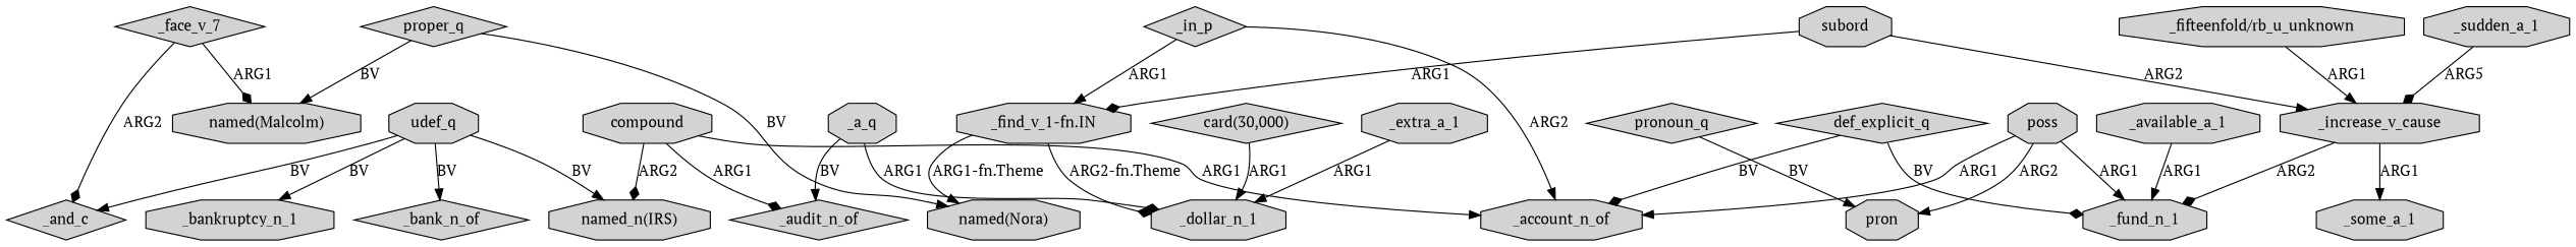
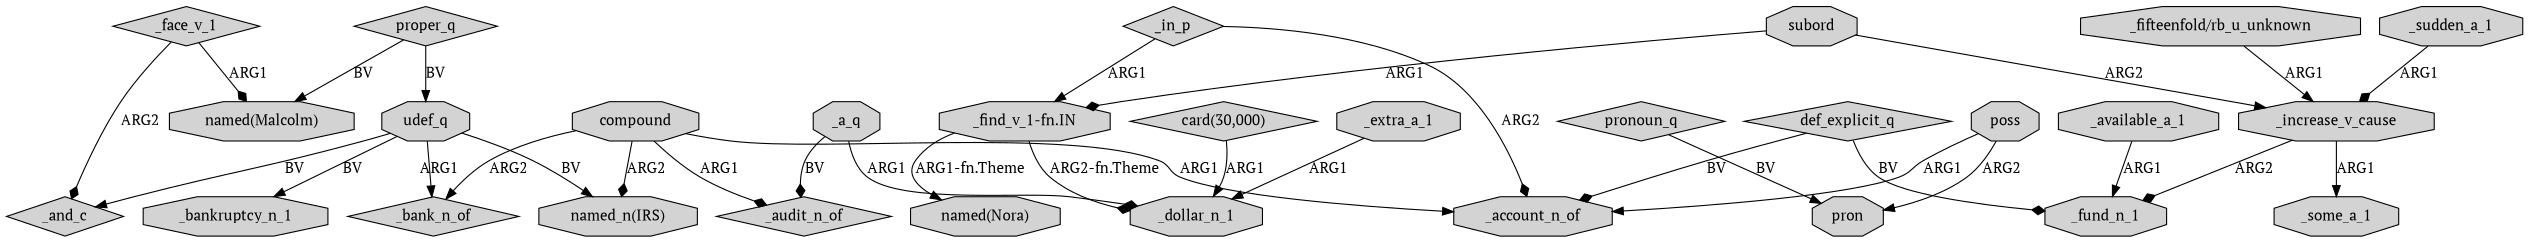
  digraph {
    fontname="PT Serif"
    node [fontname="PT Serif" shape=octagon style=filled]
    edge [arrowhead=normal fontname="PT Serif"]
    proper_q [shape=diamond]
    "named(Malcolm)"
    "named(Nora)"
    _bank_n_of [shape=diamond]
    compound
    _audit_n_of [shape=diamond]
    _account_n_of
    "named_n(IRS)"
    udef_q
    _bankruptcy_n_1
    _and_c [shape=diamond]
    _increase_v_cause
    _fund_n_1
    _some_a_1
    poss
    pron
-   _face_v_1 [shape=diamond label=_face_v_7]
+   _face_v_1 [shape=diamond]
    subord
    "_find_v_1-fn.IN"
    _dollar_n_1
    def_explicit_q [shape=diamond]
    _a_q
    pronoun_q [shape=diamond]
    _available_a_1
    _in_p [shape=diamond]
    "_fifteenfold/rb_u_unknown"
    _sudden_a_1
    "card(30,000)" [shape=diamond]
    _extra_a_1
    proper_q -> "named(Malcolm)" [label=BV]
-   proper_q -> "named(Nora)" [label=BV]
+   proper_q -> udef_q [label=BV]
+   compound -> _bank_n_of [label=ARG2]
    compound -> _audit_n_of [arrowhead=diamond label=ARG1]
    compound -> _account_n_of [label=ARG1]
    compound -> "named_n(IRS)" [arrowhead=diamond label=ARG2]
-   udef_q -> _bank_n_of [label=BV]
+   udef_q -> _bank_n_of [label=ARG1]
    udef_q -> "named_n(IRS)" [label=BV]
    udef_q -> _bankruptcy_n_1 [label=BV]
    udef_q -> _and_c [label=BV]
    _increase_v_cause -> _fund_n_1 [arrowhead=diamond label=ARG2]
    _increase_v_cause -> _some_a_1 [label=ARG1]
    poss -> _account_n_of [label=ARG1]
-   poss -> _fund_n_1 [label=ARG1]
    poss -> pron [label=ARG2]
    _face_v_1 -> "named(Malcolm)" [arrowhead=diamond label=ARG1]
    _face_v_1 -> _and_c [arrowhead=diamond label=ARG2]
    subord -> _increase_v_cause [label=ARG2]
    subord -> "_find_v_1-fn.IN" [arrowhead=diamond label=ARG1]
    "_find_v_1-fn.IN" -> "named(Nora)" [label="ARG1-fn.Theme"]
    "_find_v_1-fn.IN" -> _dollar_n_1 [arrowhead=diamond label="ARG2-fn.Theme"]
    def_explicit_q -> _account_n_of [arrowhead=diamond label=BV]
    def_explicit_q -> _fund_n_1 [arrowhead=diamond label=BV]
-   _a_q -> _audit_n_of [label=BV]
+   _a_q -> _audit_n_of [arrowhead=diamond label=BV]
    _a_q -> _dollar_n_1 [arrowhead=diamond label=ARG1]
    pronoun_q -> pron [label=BV]
    _available_a_1 -> _fund_n_1 [label=ARG1]
-   _in_p -> _account_n_of [label=ARG2]
+   _in_p -> _account_n_of [arrowhead=diamond label=ARG2]
    _in_p -> "_find_v_1-fn.IN" [label=ARG1]
    "_fifteenfold/rb_u_unknown" -> _increase_v_cause [label=ARG1]
-   _sudden_a_1 -> _increase_v_cause [arrowhead=diamond label=ARG5]
+   _sudden_a_1 -> _increase_v_cause [arrowhead=diamond label=ARG1]
    "card(30,000)" -> _dollar_n_1 [label=ARG1]
    _extra_a_1 -> _dollar_n_1 [label=ARG1]
  }
